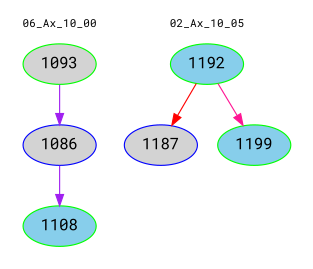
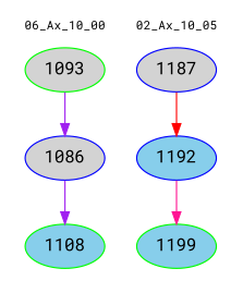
  digraph {
    fontname="Roboto Mono"
    node [color=green fillcolor=lightgrey fontname="Roboto Mono" style=filled]
    edge [color=purple fontname="Roboto Mono"]
    n1 [label=1093]
    n2 [color=blue label=1086]
    n3 [fillcolor=skyblue label=1108]
-   n4 [fillcolor=skyblue label=1192]
+   n4 [color=blue fillcolor=skyblue label=1192]
    n5 [color=blue label=1187]
    n6 [fillcolor=skyblue label=1199]
    subgraph cluster_1 {
      color=white
      fontsize=10
      label="06_Ax_10_00"
      n1
      n2
      n3
    }
    subgraph cluster_2 {
      color=white
      fontsize=10
      label="02_Ax_10_05"
      n4
      n5
      n6
    }
    n1 -> n2
    n2 -> n3
-   n4 -> n5 [color=red]
+   n5 -> n4 [color=red]
    n4 -> n6 [color=deeppink]
  }
